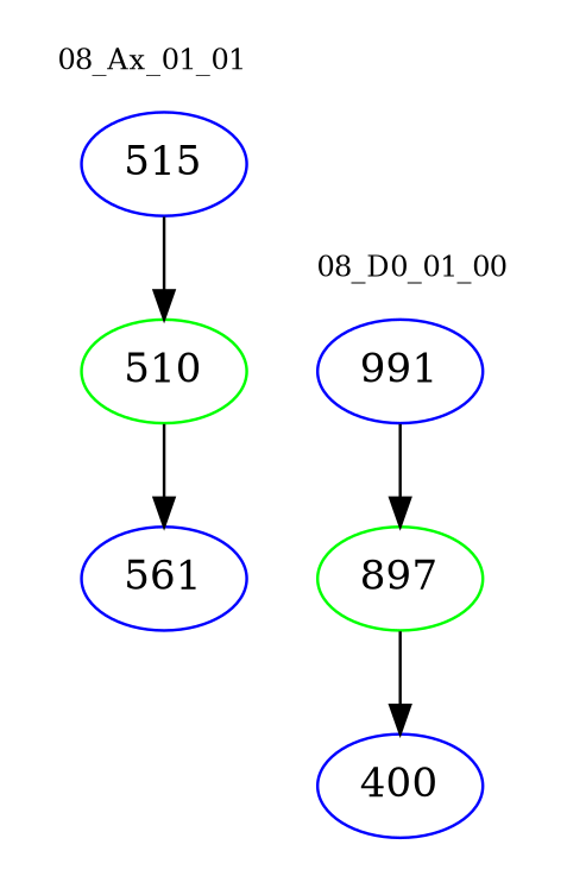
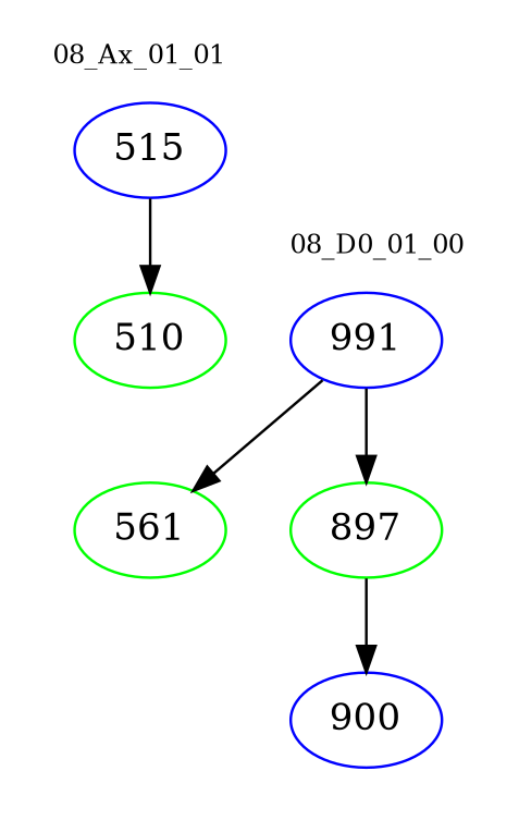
  digraph {
    node [color=blue]
    edge [color=black]
    n1 [label=515]
    n2 [color=green label=510]
-   n3 [label=561]
+   n3 [color=green label=561]
    n4 [label=991]
    n5 [color=green label=897]
-   n6 [label=400]
+   n6 [label=900]
    subgraph cluster_1 {
      color=white
      fontsize=10
      label="08_Ax_01_01"
      n1
      n2
      n3
    }
    subgraph cluster_2 {
      color=white
      fontsize=10
      label="08_D0_01_00"
      n4
      n5
      n6
    }
    n1 -> n2
-   n2 -> n3
+   n4 -> n3
    n4 -> n5
    n5 -> n6
  }
